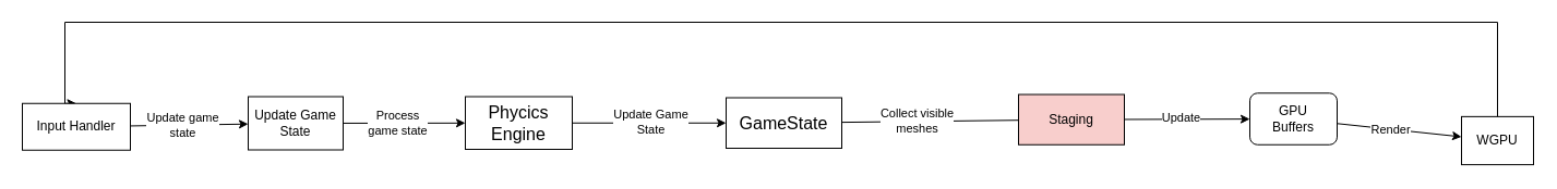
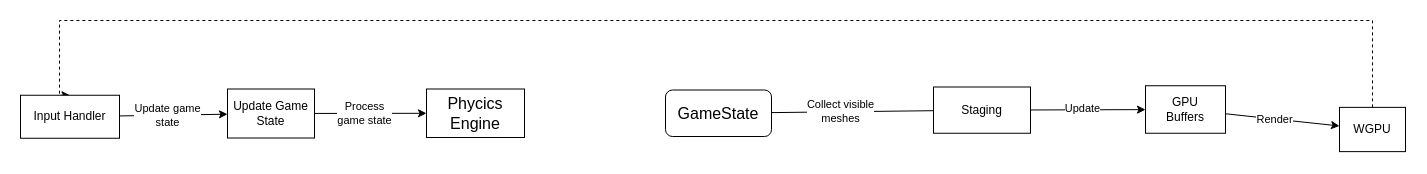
  <mxCell id="0" />
  <mxCell id="1" parent="0" />
- <mxCell id="2" value="&lt;font style=&quot;font-size: 16px;&quot;&gt;GameState&lt;/font&gt;" style="rounded=0;whiteSpace=wrap;html=1;" vertex="1" parent="1"><mxGeometry x="665" y="89.5" width="106" height="46.5" as="geometry" /></mxCell>
- <mxCell id="3" value="GPU&lt;br&gt;Buffers" style="whiteSpace=wrap;html=1;rounded=1;" vertex="1" parent="1"><mxGeometry x="1145" y="85.25" width="80" height="47.5" as="geometry" /></mxCell>
- <mxCell id="4" style="edgeStyle=orthogonalEdgeStyle;rounded=0;orthogonalLoop=1;jettySize=auto;html=1;exitX=0.5;exitY=0;exitDx=0;exitDy=0;entryX=0.5;entryY=0;entryDx=0;entryDy=0;" edge="1" parent="1" source="5" target="8"><mxGeometry relative="1" as="geometry"><Array as="points"><mxPoint x="1372" y="20" /><mxPoint x="59" y="20" /></Array></mxGeometry></mxCell>
+ <mxCell id="2" value="&lt;font style=&quot;font-size: 16px;&quot;&gt;GameState&lt;/font&gt;" style="whiteSpace=wrap;html=1;rounded=1;" vertex="1" parent="1"><mxGeometry x="665" y="89.5" width="106" height="46.5" as="geometry" /></mxCell>
+ <mxCell id="3" value="GPU&lt;br&gt;Buffers" style="rounded=0;whiteSpace=wrap;html=1;" vertex="1" parent="1"><mxGeometry x="1145" y="85.25" width="80" height="47.5" as="geometry" /></mxCell>
+ <mxCell id="4" style="edgeStyle=orthogonalEdgeStyle;rounded=0;orthogonalLoop=1;jettySize=auto;html=1;exitX=0.5;exitY=0;exitDx=0;exitDy=0;entryX=0.5;entryY=0;entryDx=0;entryDy=0;dashed=1;" edge="1" parent="1" source="5" target="8"><mxGeometry relative="1" as="geometry"><Array as="points"><mxPoint x="1372" y="20" /><mxPoint x="59" y="20" /></Array></mxGeometry></mxCell>
  <mxCell id="5" value="WGPU" style="rounded=0;whiteSpace=wrap;html=1;" vertex="1" parent="1"><mxGeometry x="1339" y="106.87" width="66" height="44.25" as="geometry" /></mxCell>
  <mxCell id="6" value="" style="endArrow=classic;html=1;rounded=0;" edge="1" parent="1" source="3" target="5"><mxGeometry width="50" height="50" relative="1" as="geometry"><mxPoint x="646" y="462" as="sourcePoint" /><mxPoint x="696" y="412" as="targetPoint" /></mxGeometry></mxCell>
  <mxCell id="7" value="Render" style="edgeLabel;html=1;align=center;verticalAlign=middle;resizable=0;points=[];" vertex="1" connectable="0" parent="6"><mxGeometry x="-0.067" y="-1" relative="1" as="geometry"><mxPoint x="-4" y="-1" as="offset" /></mxGeometry></mxCell>
  <mxCell id="8" value="&lt;div&gt;&lt;span style=&quot;background-color: initial;&quot;&gt;Input Handler&lt;/span&gt;&lt;br&gt;&lt;/div&gt;" style="rounded=0;whiteSpace=wrap;html=1;" vertex="1" parent="1"><mxGeometry x="20" y="94.75" width="99" height="43" as="geometry" /></mxCell>
- <mxCell id="9" value="Staging" style="whiteSpace=wrap;html=1;fillColor=#f8cecc;" vertex="1" parent="1"><mxGeometry x="933" y="86.5" width="97" height="46.25" as="geometry" /></mxCell>
+ <mxCell id="9" value="Staging" style="whiteSpace=wrap;html=1;" vertex="1" parent="1"><mxGeometry x="933" y="86.5" width="97" height="46.25" as="geometry" /></mxCell>
  <mxCell id="10" value="" style="endArrow=classic;html=1;rounded=0;" edge="1" parent="1" source="9" target="3"><mxGeometry width="50" height="50" relative="1" as="geometry"><mxPoint x="752" y="318" as="sourcePoint" /><mxPoint x="802" y="268" as="targetPoint" /></mxGeometry></mxCell>
  <mxCell id="11" value="Update" style="edgeLabel;html=1;align=center;verticalAlign=middle;resizable=0;points=[];" vertex="1" connectable="0" parent="10"><mxGeometry x="-0.095" y="2" relative="1" as="geometry"><mxPoint as="offset" /></mxGeometry></mxCell>
  <mxCell id="12" value="" style="endArrow=none;html=1;rounded=0;" edge="1" parent="1" source="2" target="9"><mxGeometry width="50" height="50" relative="1" as="geometry"><mxPoint x="956" y="37" as="sourcePoint" /><mxPoint x="802" y="268" as="targetPoint" /></mxGeometry></mxCell>
  <mxCell id="13" value="Collect visible&lt;br&gt;meshes" style="edgeLabel;html=1;align=center;verticalAlign=middle;resizable=0;points=[];" vertex="1" connectable="0" parent="12"><mxGeometry x="-0.56" relative="1" as="geometry"><mxPoint x="33" y="-1" as="offset" /></mxGeometry></mxCell>
  <mxCell id="14" value="" style="endArrow=classic;html=1;rounded=0;" edge="1" parent="1" source="8" target="17"><mxGeometry width="50" height="50" relative="1" as="geometry"><mxPoint x="922" y="205.5" as="sourcePoint" /><mxPoint x="194" y="112.5" as="targetPoint" /></mxGeometry></mxCell>
  <mxCell id="15" value="Update game &lt;br&gt;state" style="edgeLabel;html=1;align=center;verticalAlign=middle;resizable=0;points=[];" vertex="1" connectable="0" parent="14"><mxGeometry x="0.067" relative="1" as="geometry"><mxPoint x="-10" as="offset" /></mxGeometry></mxCell>
  <mxCell id="16" value="&lt;span style=&quot;font-size: 16px;&quot;&gt;Phycics&lt;/span&gt;&lt;div&gt;&lt;span style=&quot;font-size: 16px;&quot;&gt;Engine&lt;/span&gt;&lt;/div&gt;" style="rounded=0;whiteSpace=wrap;html=1;" vertex="1" parent="1"><mxGeometry x="426" y="88.5" width="98" height="48.5" as="geometry" /></mxCell>
  <mxCell id="17" value="Update Game State" style="whiteSpace=wrap;html=1;" vertex="1" parent="1"><mxGeometry x="227" y="88.5" width="87" height="49" as="geometry" /></mxCell>
  <mxCell id="18" value="" style="endArrow=classic;html=1;rounded=0;" edge="1" parent="1" source="17" target="16"><mxGeometry width="50" height="50" relative="1" as="geometry"><mxPoint x="401" y="92" as="sourcePoint" /><mxPoint x="451" y="42" as="targetPoint" /><Array as="points" /></mxGeometry></mxCell>
  <mxCell id="19" value="Process&lt;br&gt;game state" style="edgeLabel;html=1;align=center;verticalAlign=middle;resizable=0;points=[];" vertex="1" connectable="0" parent="18"><mxGeometry x="-0.108" relative="1" as="geometry"><mxPoint as="offset" /></mxGeometry></mxCell>
- <mxCell id="20" value="" style="endArrow=classic;html=1;rounded=0;" edge="1" parent="1" source="16" target="2"><mxGeometry width="50" height="50" relative="1" as="geometry"><mxPoint x="348" y="89" as="sourcePoint" /><mxPoint x="398" y="39" as="targetPoint" /></mxGeometry></mxCell>
- <mxCell id="21" value="Update Game&lt;br&gt;State" style="edgeLabel;html=1;align=center;verticalAlign=middle;resizable=0;points=[];" vertex="1" connectable="0" parent="20"><mxGeometry x="-0.268" y="-1" relative="1" as="geometry"><mxPoint x="19" y="-2" as="offset" /></mxGeometry></mxCell>
